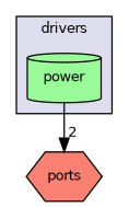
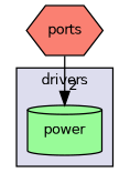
  digraph {
    compound=true
    node [fontname=Helvetica fontsize=10 style=filled]
    n1 [fillcolor=palegreen label=power pencolor=black shape=cylinder]
    n2 [label=ports shape=hexagon fillcolor=salmon]
    subgraph cluster_1 {
      bgcolor="#ddddee"
      fontname=Helvetica
      fontsize=10
      label=drivers
      pencolor=black
      n1
    }
-   n1 -> n2 [headlabel=2 labeldistance=1.5 labelfontname=Helvetica labelfontsize=10 color=black]
+   n2 -> n1 [headlabel=2 labeldistance=1.5 labelfontname=Helvetica labelfontsize=10 color=black]
  }
